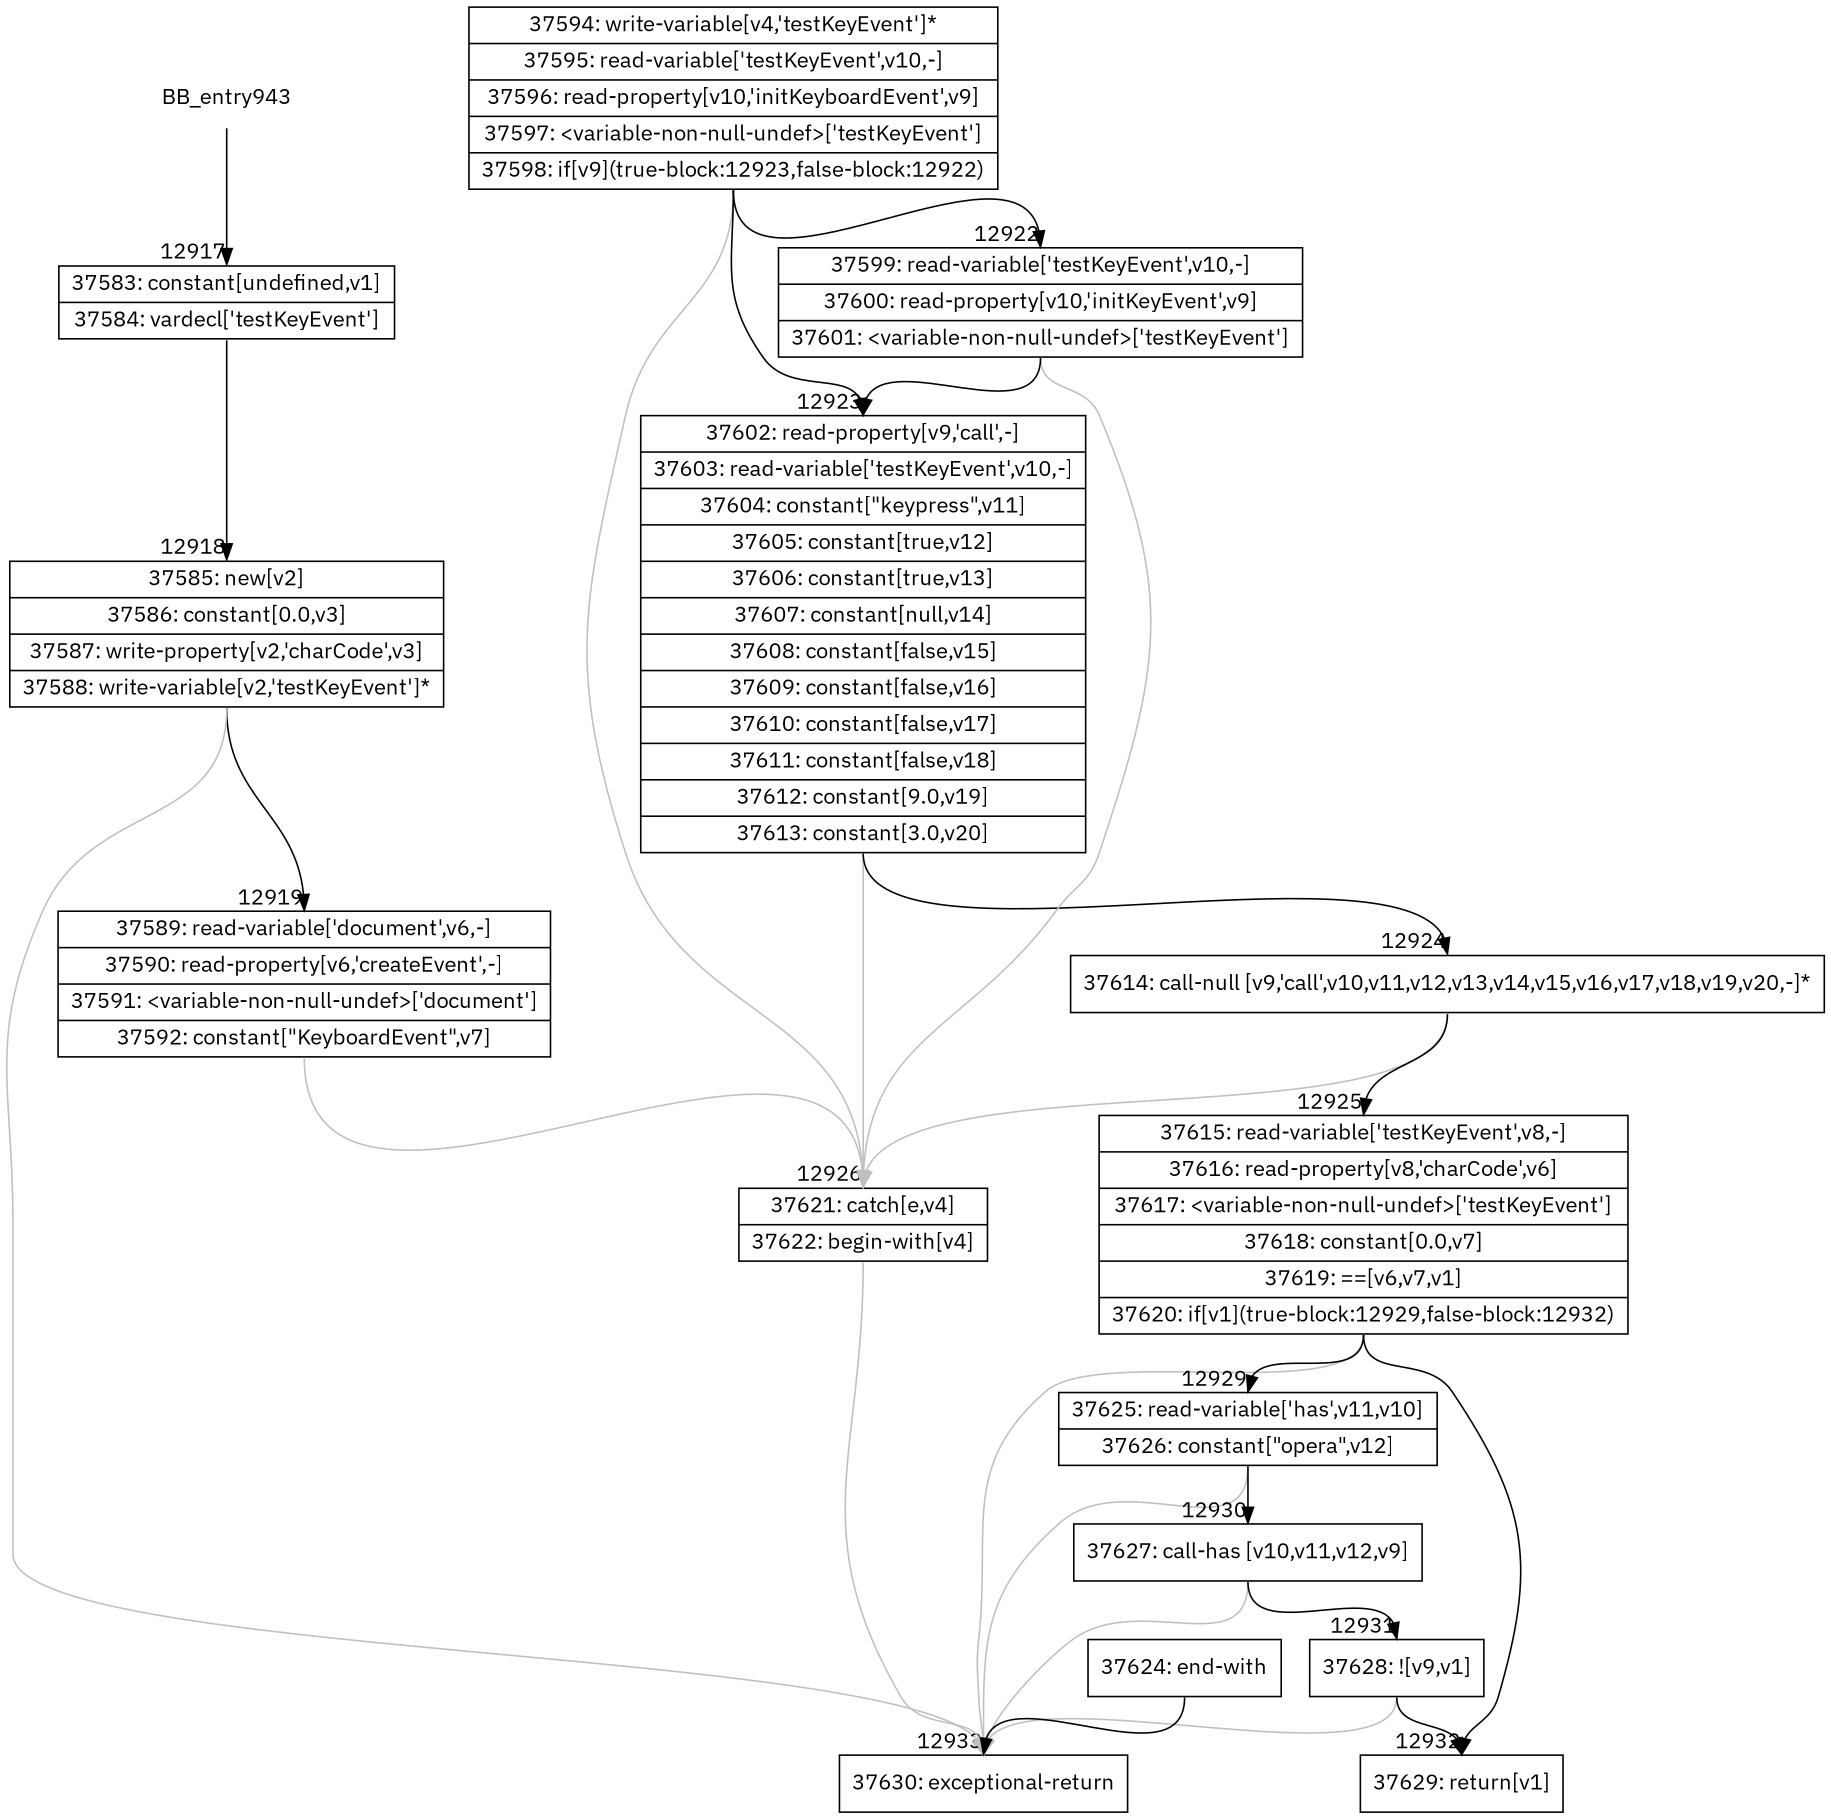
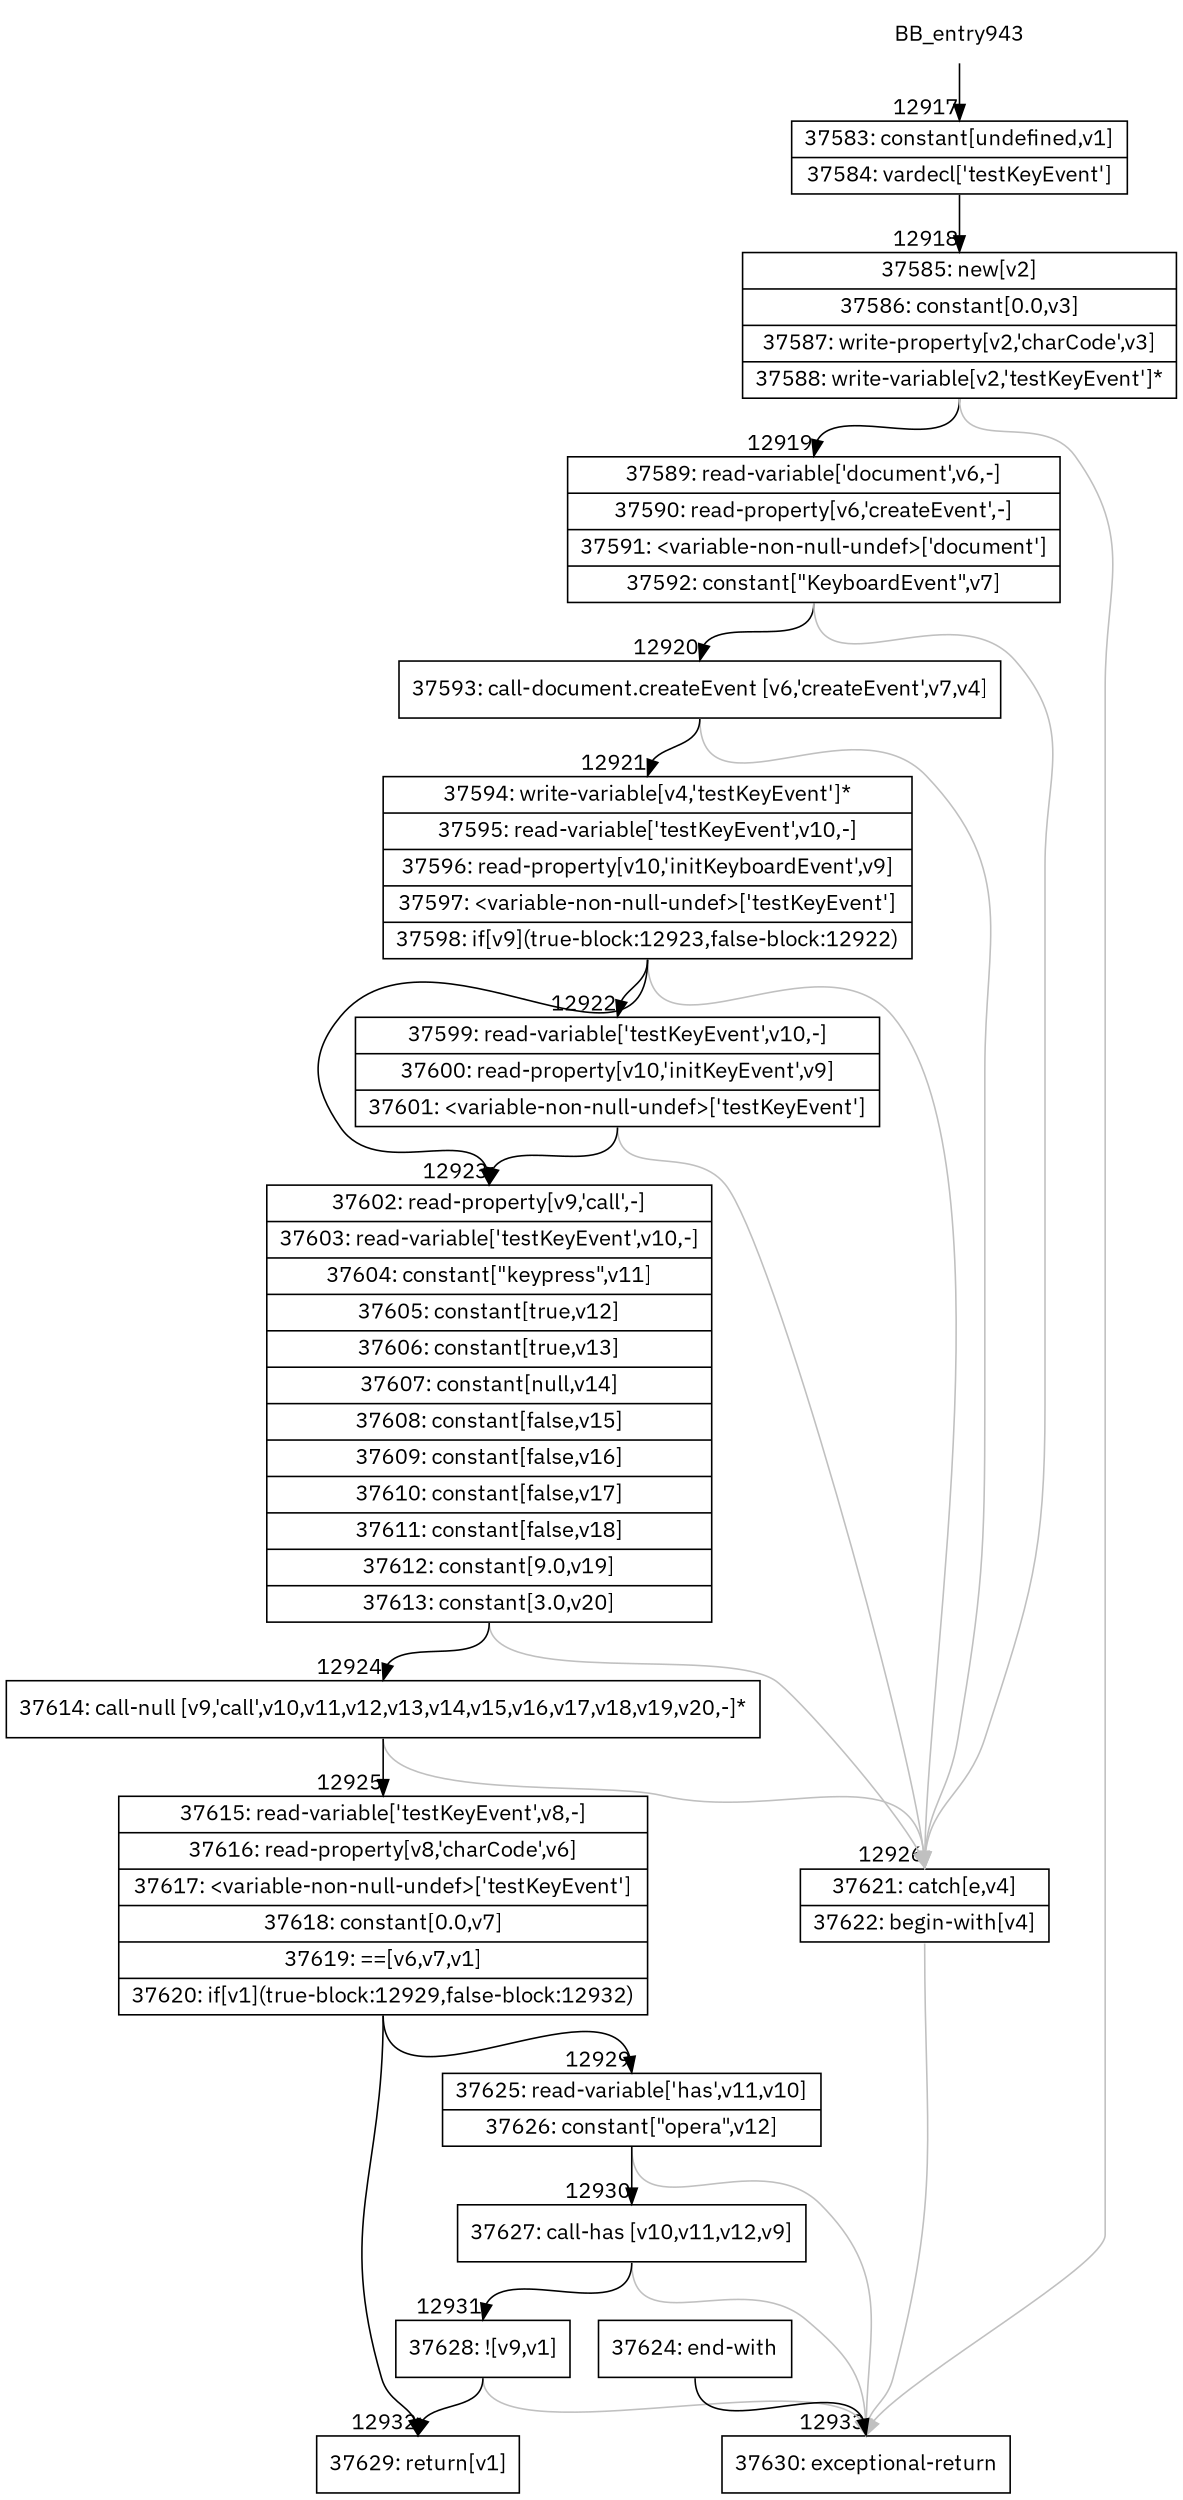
  digraph {
    fontname="IBM Plex Sans"
    rankdir=TD
    node [fontname="IBM Plex Sans" shape=record]
    edge [fontname="IBM Plex Sans" headport=n tailport=s]
    n1 [label=BB_entry943 shape=none]
    n2 [label="{37583: constant[undefined,v1]|37584: vardecl['testKeyEvent']}"]
    n3 [label="{37585: new[v2]|37586: constant[0.0,v3]|37587: write-property[v2,'charCode',v3]|37588: write-variable[v2,'testKeyEvent']*}"]
    n4 [label="{37589: read-variable['document',v6,-]|37590: read-property[v6,'createEvent',-]|37591: \<variable-non-null-undef\>['document']|37592: constant[\"KeyboardEvent\",v7]}"]
    n5 [label="{37630: exceptional-return}"]
+   n6 [label="{37593: call-document.createEvent [v6,'createEvent',v7,v4]}"]
    n7 [label="{37621: catch[e,v4]|37622: begin-with[v4]}"]
    n8 [label="{37594: write-variable[v4,'testKeyEvent']*|37595: read-variable['testKeyEvent',v10,-]|37596: read-property[v10,'initKeyboardEvent',v9]|37597: \<variable-non-null-undef\>['testKeyEvent']|37598: if[v9](true-block:12923,false-block:12922)}"]
    n9 [label="{37602: read-property[v9,'call',-]|37603: read-variable['testKeyEvent',v10,-]|37604: constant[\"keypress\",v11]|37605: constant[true,v12]|37606: constant[true,v13]|37607: constant[null,v14]|37608: constant[false,v15]|37609: constant[false,v16]|37610: constant[false,v17]|37611: constant[false,v18]|37612: constant[9.0,v19]|37613: constant[3.0,v20]}"]
    n10 [label="{37599: read-variable['testKeyEvent',v10,-]|37600: read-property[v10,'initKeyEvent',v9]|37601: \<variable-non-null-undef\>['testKeyEvent']}"]
    n11 [label="{37614: call-null [v9,'call',v10,v11,v12,v13,v14,v15,v16,v17,v18,v19,v20,-]*}"]
    n12 [label="{37615: read-variable['testKeyEvent',v8,-]|37616: read-property[v8,'charCode',v6]|37617: \<variable-non-null-undef\>['testKeyEvent']|37618: constant[0.0,v7]|37619: ==[v6,v7,v1]|37620: if[v1](true-block:12929,false-block:12932)}"]
    n13 [label="{37629: return[v1]}"]
    n14 [label="{37625: read-variable['has',v11,v10]|37626: constant[\"opera\",v12]}"]
    n15 [label="{37627: call-has [v10,v11,v12,v9]}"]
    n16 [label="{37628: ![v9,v1]}"]
    n17 [label="{37624: end-with}"]
    n1 -> n2 [headlabel="    12917"]
    n2 -> n3 [headlabel="      12918"]
    n3 -> n4 [headlabel="      12919"]
    n3 -> n5 [color=gray headlabel="      12933"]
+   n4 -> n6 [headlabel="      12920"]
    n4 -> n7 [color=gray headlabel="      12926"]
+   n6 -> n7 [color=gray]
+   n6 -> n8 [headlabel="      12921"]
    n7 -> n5 [color=gray]
    n8 -> n7 [color=gray]
    n8 -> n9 [headlabel="      12923"]
    n8 -> n10 [headlabel="      12922"]
    n9 -> n7 [color=gray]
    n9 -> n11 [headlabel="      12924"]
    n10 -> n7 [color=gray]
    n10 -> n9
    n11 -> n7 [color=gray]
    n11 -> n12 [headlabel="      12925"]
-   n12 -> n5 [color=gray]
    n12 -> n13 [headlabel="      12932"]
    n12 -> n14 [headlabel="      12929"]
    n14 -> n5 [color=gray]
    n14 -> n15 [headlabel="      12930"]
    n15 -> n5 [color=gray]
    n15 -> n16 [headlabel="      12931"]
    n16 -> n5 [color=gray]
    n16 -> n13
    n17 -> n5
  }
